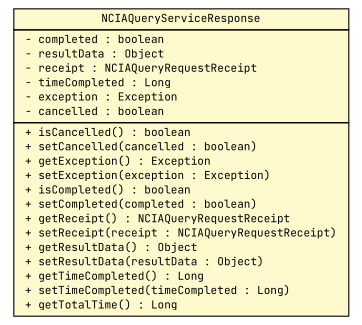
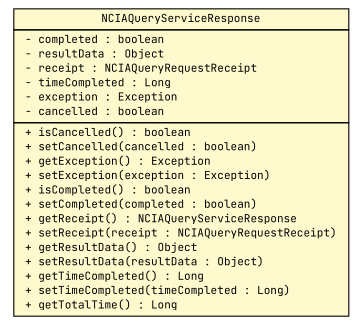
  digraph {
    rankdir=LR
    fontname="JetBrains Mono"
-   n1 [fontcolor=black fontname="JetBrains Mono" fontsize=10.0 label=<<table border="0" cellborder="1" cellspacing="0" cellpadding="2" port="p" bgcolor="lemonChiffon" href="./NCIAQueryServiceResponse.html"> 		<tr><td><table border="0" cellspacing="0" cellpadding="1"> 			<tr><td> NCIAQueryServiceResponse </td></tr> 		</table></td></tr> 		<tr><td><table border="0" cellspacing="0" cellpadding="1"> 			<tr><td align="left"> - completed : boolean </td></tr> 			<tr><td align="left"> - resultData : Object </td></tr> 			<tr><td align="left"> - receipt : NCIAQueryRequestReceipt </td></tr> 			<tr><td align="left"> - timeCompleted : Long </td></tr> 			<tr><td align="left"> - exception : Exception </td></tr> 			<tr><td align="left"> - cancelled : boolean </td></tr> 		</table></td></tr> 		<tr><td><table border="0" cellspacing="0" cellpadding="1"> 			<tr><td align="left"> + isCancelled() : boolean </td></tr> 			<tr><td align="left"> + setCancelled(cancelled : boolean) </td></tr> 			<tr><td align="left"> + getException() : Exception </td></tr> 			<tr><td align="left"> + setException(exception : Exception) </td></tr> 			<tr><td align="left"> + isCompleted() : boolean </td></tr> 			<tr><td align="left"> + setCompleted(completed : boolean) </td></tr> 			<tr><td align="left"> + getReceipt() : NCIAQueryRequestReceipt </td></tr> 			<tr><td align="left"> + setReceipt(receipt : NCIAQueryRequestReceipt) </td></tr> 			<tr><td align="left"> + getResultData() : Object </td></tr> 			<tr><td align="left"> + setResultData(resultData : Object) </td></tr> 			<tr><td align="left"> + getTimeCompleted() : Long </td></tr> 			<tr><td align="left"> + setTimeCompleted(timeCompleted : Long) </td></tr> 			<tr><td align="left"> + getTotalTime() : Long </td></tr> 		</table></td></tr> 		</table>> shape=plaintext]
+   n1 [fontcolor=black fontname="JetBrains Mono" fontsize=10.0 label=<<table border="0" cellborder="1" cellspacing="0" cellpadding="2" port="p" bgcolor="lemonChiffon" href="./NCIAQueryServiceResponse.html"> 		<tr><td><table border="0" cellspacing="0" cellpadding="1"> 			<tr><td> NCIAQueryServiceResponse </td></tr> 		</table></td></tr> 		<tr><td><table border="0" cellspacing="0" cellpadding="1"> 			<tr><td align="left"> - completed : boolean </td></tr> 			<tr><td align="left"> - resultData : Object </td></tr> 			<tr><td align="left"> - receipt : NCIAQueryRequestReceipt </td></tr> 			<tr><td align="left"> - timeCompleted : Long </td></tr> 			<tr><td align="left"> - exception : Exception </td></tr> 			<tr><td align="left"> - cancelled : boolean </td></tr> 		</table></td></tr> 		<tr><td><table border="0" cellspacing="0" cellpadding="1"> 			<tr><td align="left"> + isCancelled() : boolean </td></tr> 			<tr><td align="left"> + setCancelled(cancelled : boolean) </td></tr> 			<tr><td align="left"> + getException() : Exception </td></tr> 			<tr><td align="left"> + setException(exception : Exception) </td></tr> 			<tr><td align="left"> + isCompleted() : boolean </td></tr> 			<tr><td align="left"> + setCompleted(completed : boolean) </td></tr> 			<tr><td align="left"> + getReceipt() : NCIAQueryServiceResponse </td></tr> 			<tr><td align="left"> + setReceipt(receipt : NCIAQueryRequestReceipt) </td></tr> 			<tr><td align="left"> + getResultData() : Object </td></tr> 			<tr><td align="left"> + setResultData(resultData : Object) </td></tr> 			<tr><td align="left"> + getTimeCompleted() : Long </td></tr> 			<tr><td align="left"> + setTimeCompleted(timeCompleted : Long) </td></tr> 			<tr><td align="left"> + getTotalTime() : Long </td></tr> 		</table></td></tr> 		</table>> shape=plaintext]
  }
